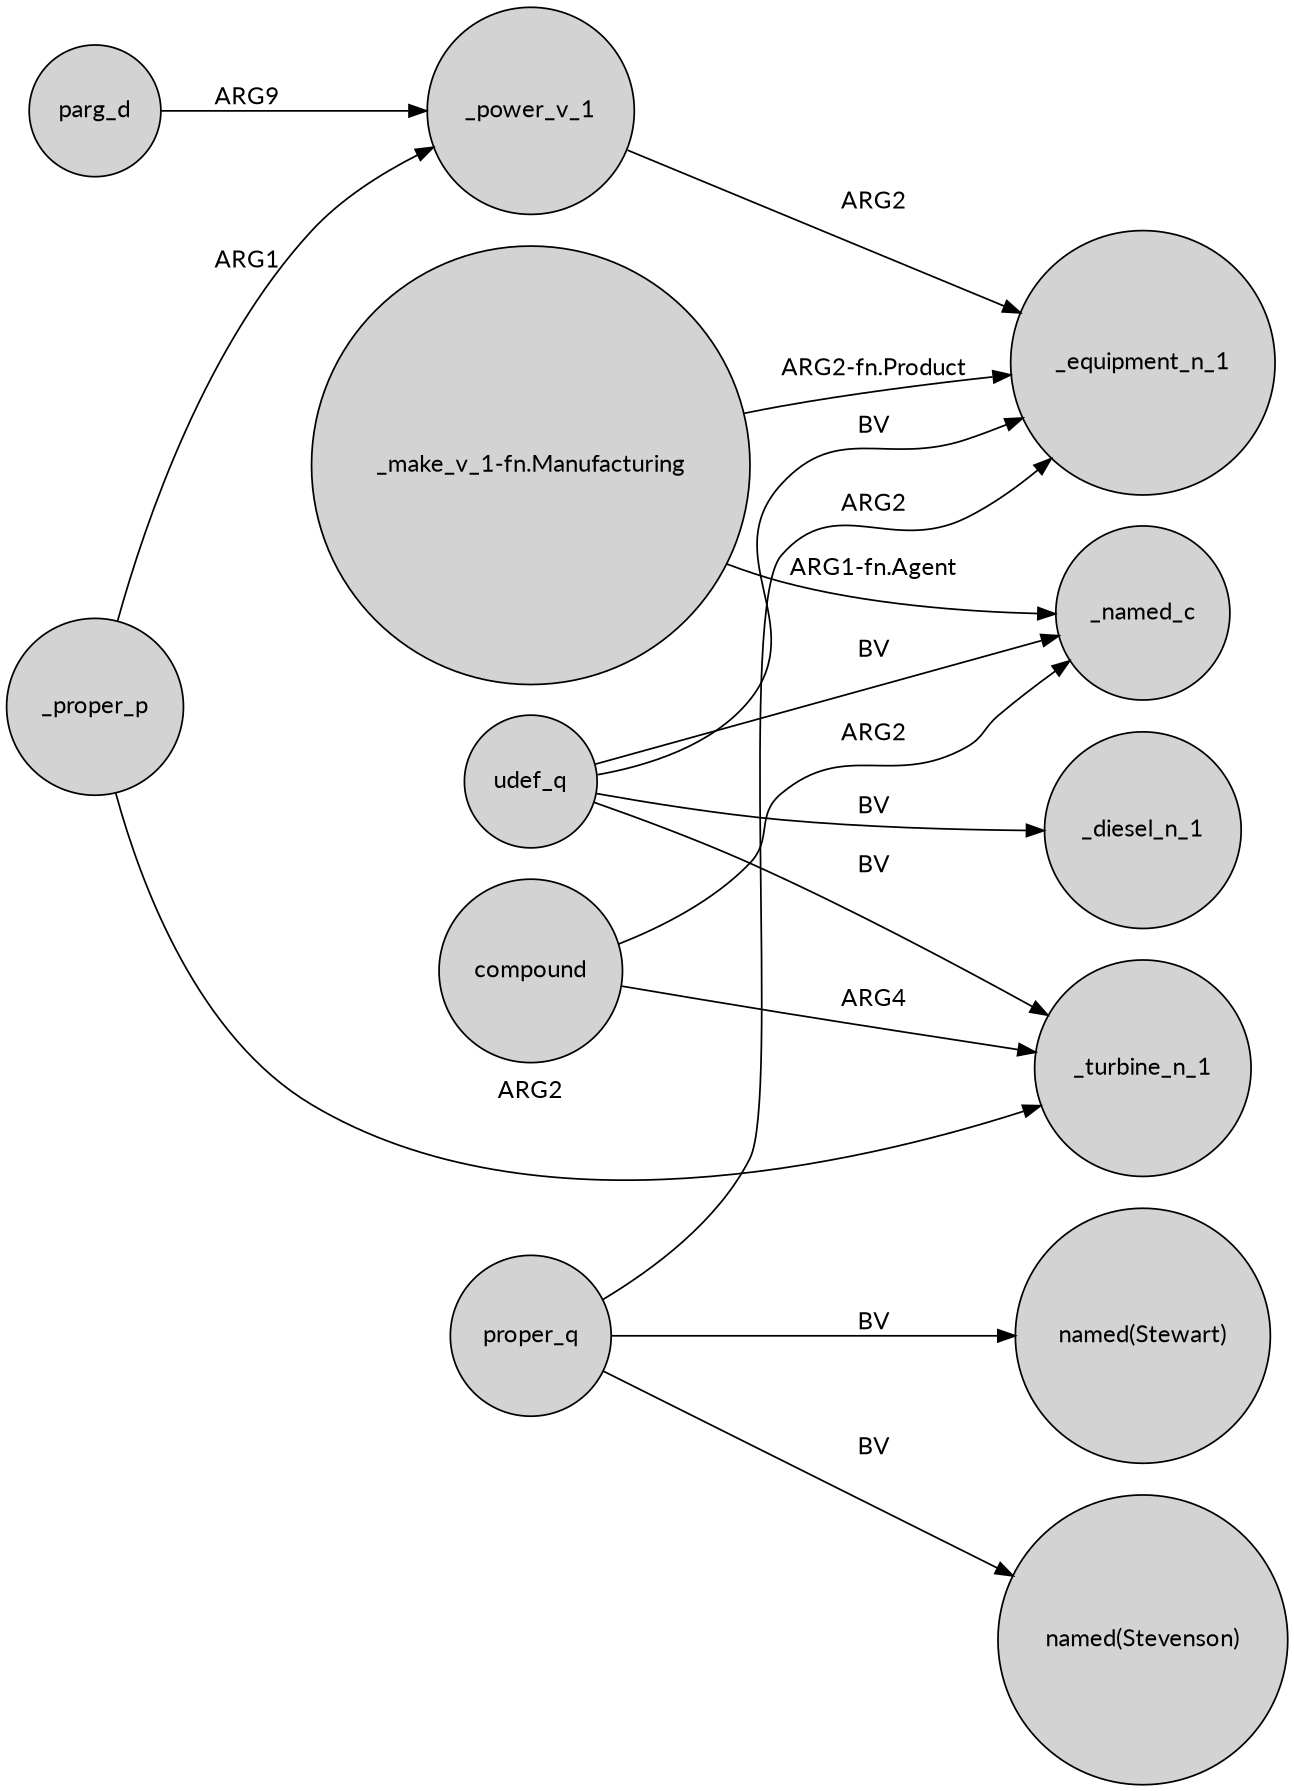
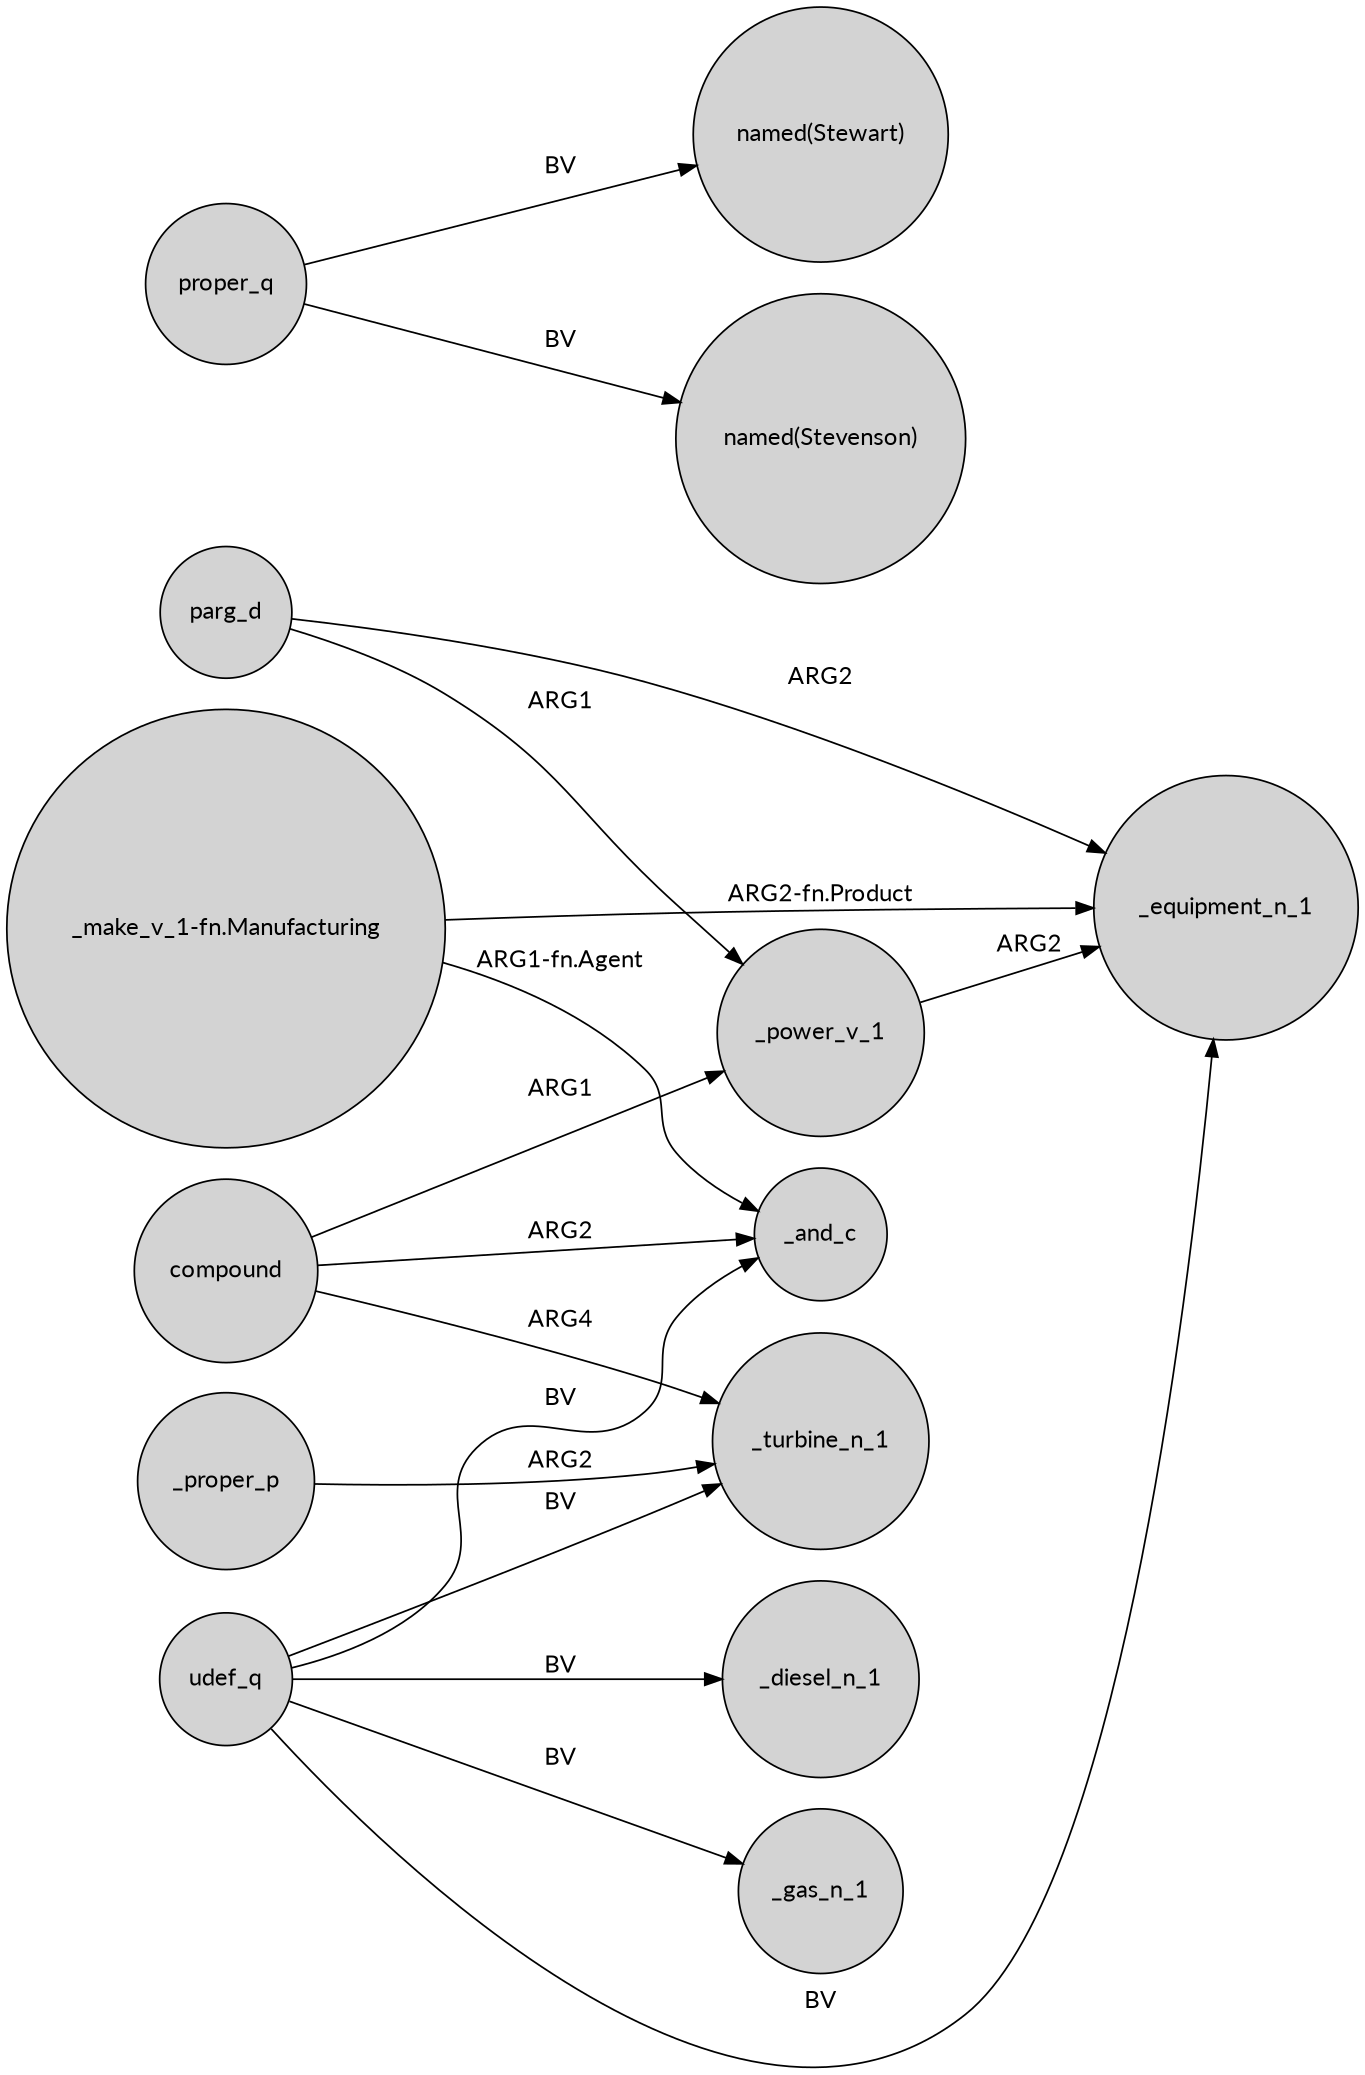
  digraph {
    fontname=Lato
    rankdir=LR
    node [fontname=Lato shape=circle style=filled]
    edge [fontname=Lato]
    "_make_v_1-fn.Manufacturing"
    _equipment_n_1
-   _and_c [label=_named_c]
+   _and_c
    parg_d
    _power_v_1
    compound
    _turbine_n_1
    udef_q
    _diesel_n_1
+   _gas_n_1
    n11 [label=_proper_p]
    proper_q
    "named(Stewart)"
    "named(Stevenson)"
    "_make_v_1-fn.Manufacturing" -> _equipment_n_1 [label="ARG2-fn.Product"]
    "_make_v_1-fn.Manufacturing" -> _and_c [label="ARG1-fn.Agent"]
-   proper_q -> _equipment_n_1 [label=ARG2]
-   parg_d -> _power_v_1 [label=ARG9]
+   parg_d -> _equipment_n_1 [label=ARG2]
+   parg_d -> _power_v_1 [label=ARG1]
    _power_v_1 -> _equipment_n_1 [label=ARG2]
    compound -> _and_c [label=ARG2]
    compound -> _turbine_n_1 [label=ARG4]
    udef_q -> _equipment_n_1 [label=BV]
    udef_q -> _and_c [label=BV]
    udef_q -> _turbine_n_1 [label=BV]
    udef_q -> _diesel_n_1 [label=BV]
-   n11 -> _power_v_1 [label=ARG1]
+   udef_q -> _gas_n_1 [label=BV]
+   compound -> _power_v_1 [label=ARG1]
    n11 -> _turbine_n_1 [label=ARG2]
    proper_q -> "named(Stewart)" [label=BV]
    proper_q -> "named(Stevenson)" [label=BV]
  }
